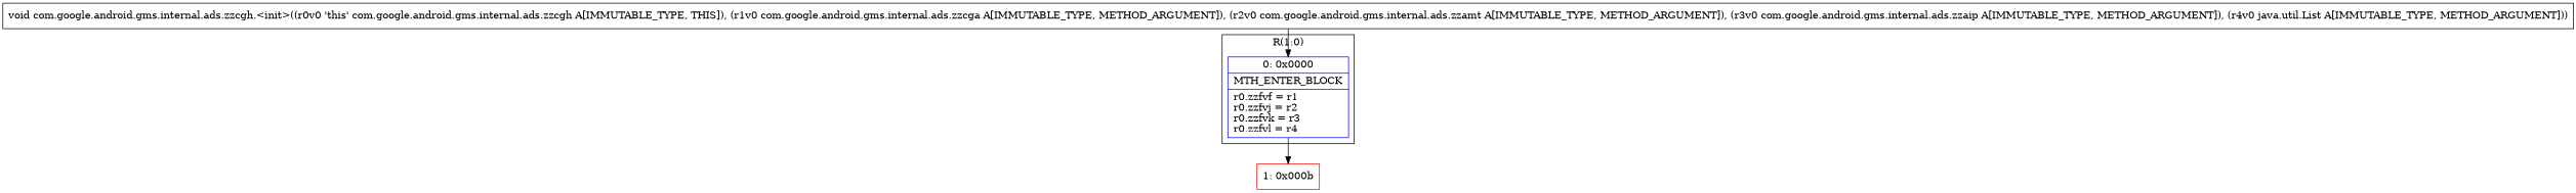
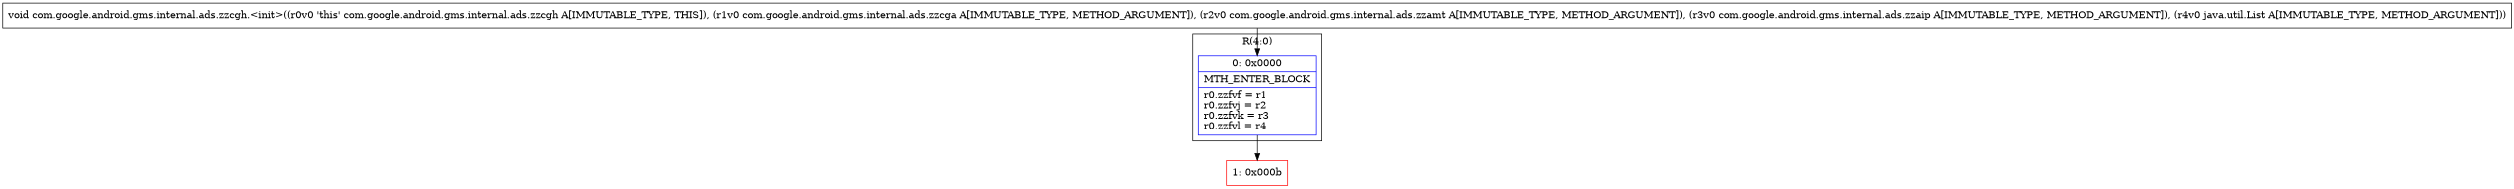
  digraph {
    node [shape=record]
    n1 [color=blue label="{0\:\ 0x0000|MTH_ENTER_BLOCK\l|r0.zzfvf = r1\lr0.zzfvj = r2\lr0.zzfvk = r3\lr0.zzfvl = r4\l}"]
    n2 [color=red label="{1\:\ 0x000b}"]
    n3 [label="{void com.google.android.gms.internal.ads.zzcgh.\<init\>((r0v0 'this' com.google.android.gms.internal.ads.zzcgh A[IMMUTABLE_TYPE, THIS]), (r1v0 com.google.android.gms.internal.ads.zzcga A[IMMUTABLE_TYPE, METHOD_ARGUMENT]), (r2v0 com.google.android.gms.internal.ads.zzamt A[IMMUTABLE_TYPE, METHOD_ARGUMENT]), (r3v0 com.google.android.gms.internal.ads.zzaip A[IMMUTABLE_TYPE, METHOD_ARGUMENT]), (r4v0 java.util.List A[IMMUTABLE_TYPE, METHOD_ARGUMENT])) }"]
    subgraph cluster_1 {
-     label="R(1:0)"
+     label="R(4:0)"
      n1
    }
    n1 -> n2
    n3 -> n1
  }
